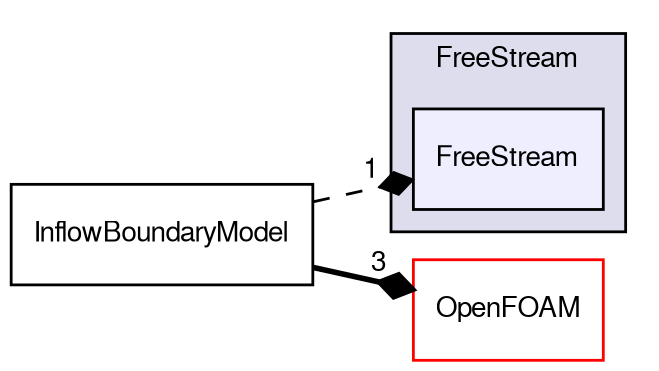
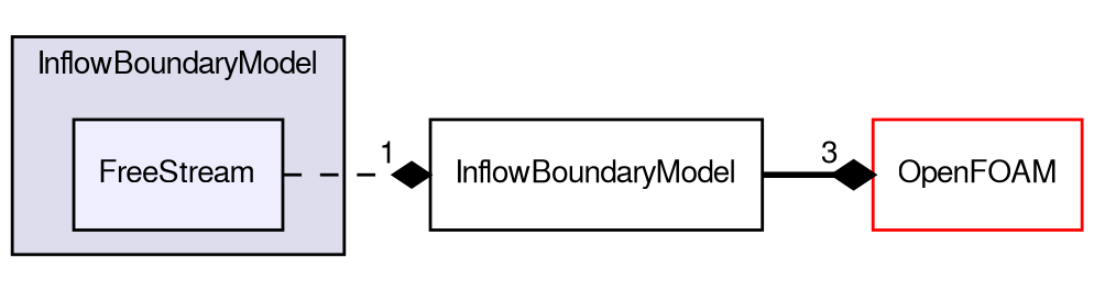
  digraph {
    compound=true
    rankdir=LR
    node [fontname=FreeSans fontsize=10 shape=box]
    edge [arrowhead=diamond labeldistance=1.5 labelfontname=FreeSans labelfontsize=10]
    n1 [fillcolor="#eeeeff" label=FreeStream pencolor=black style=filled]
    n2 [label=InflowBoundaryModel]
    n3 [color=red label=OpenFOAM]
    subgraph cluster_1 {
      bgcolor="#ddddee"
      fontname=FreeSans
      fontsize=10
-     label=FreeStream
+     label=InflowBoundaryModel
      pencolor=black
      n1
    }
-   n2 -> n1 [headlabel=1 style=dashed]
+   n1 -> n2 [headlabel=1 style=dashed]
    n2 -> n3 [headlabel=3 style=bold]
  }
